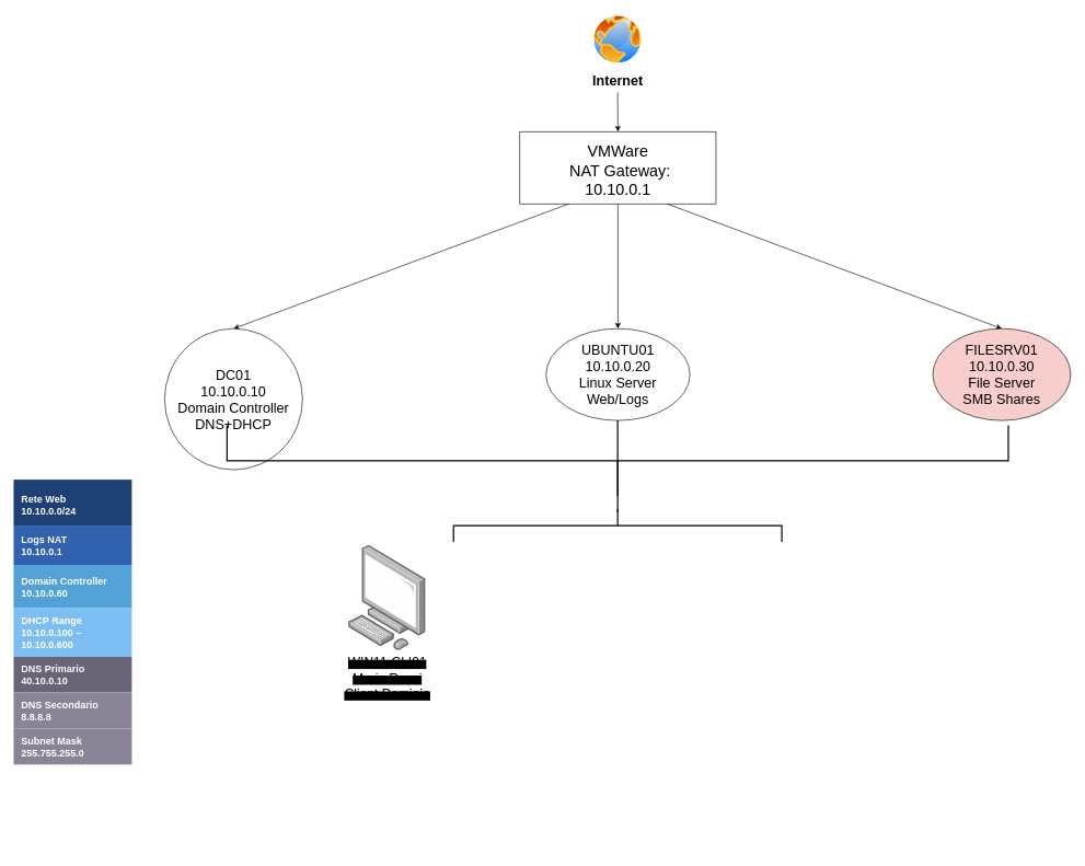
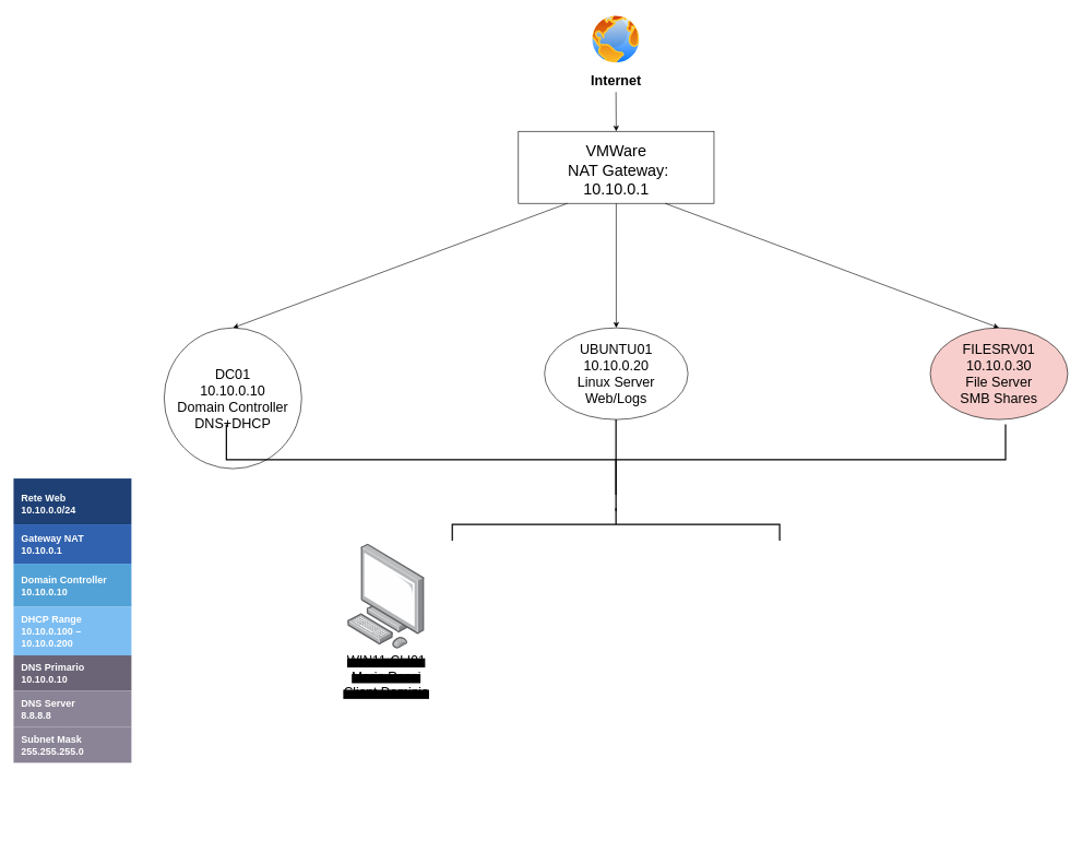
  <mxCell id="0" />
  <mxCell id="1" parent="0" />
  <mxCell id="2" value="Internet" style="image;aspect=fixed;perimeter=ellipsePerimeter;align=center;shadow=0;dashed=0;spacingTop=3;image=img/lib/active_directory/internet_globe.svg;fontStyle=1;textShadow=0;fontSize=21;labelBorderColor=none;verticalAlign=top;horizontal=1;html=1;imageBackground=none;imageBorder=none;" parent="1" vertex="1"><mxGeometry x="900" y="20" width="80" height="80" as="geometry" /></mxCell>
  <mxCell id="3" value="&lt;font style=&quot;font-size: 24px;&quot;&gt;VMWare&lt;/font&gt;&lt;div&gt;&lt;font style=&quot;&quot;&gt;&lt;font style=&quot;font-size: 24px;&quot;&gt;&amp;nbsp;NAT Gateway:&lt;br&gt;&lt;/font&gt;&lt;div style=&quot;&quot;&gt;&lt;span style=&quot;font-size: 24px;&quot;&gt;10.10.0.1&lt;/span&gt;&lt;/div&gt;&lt;/font&gt;&lt;/div&gt;" style="rounded=0;whiteSpace=wrap;html=1;spacing=0;spacingBottom=-10;" parent="1" vertex="1"><mxGeometry x="791" y="200" width="298.75" height="110" as="geometry" /></mxCell>
  <mxCell id="4" value="" style="endArrow=classic;html=1;rounded=0;exitX=0.25;exitY=1;exitDx=0;exitDy=0;entryX=0.5;entryY=0;entryDx=0;entryDy=0;" parent="1" source="3" target="5" edge="1"><mxGeometry width="50" height="50" relative="1" as="geometry"><mxPoint x="430" y="500" as="sourcePoint" /><mxPoint x="420" y="510" as="targetPoint" /></mxGeometry></mxCell>
  <mxCell id="5" value="&lt;font&gt;DC01&lt;/font&gt;&lt;div&gt;&lt;font&gt;10.10.0.10&lt;/font&gt;&lt;/div&gt;&lt;div&gt;&lt;font&gt;Domain Controller&lt;/font&gt;&lt;/div&gt;&lt;div&gt;&lt;font&gt;DNS+DHCP&lt;/font&gt;&lt;/div&gt;" style="ellipse;whiteSpace=wrap;html=1;fontSize=21;" parent="1" vertex="1"><mxGeometry x="250" y="500" width="210" height="215" as="geometry" /></mxCell>
  <mxCell id="6" value="&lt;font&gt;UBUNTU01&lt;/font&gt;&lt;div&gt;&lt;font&gt;10.10.0.20&lt;/font&gt;&lt;/div&gt;&lt;div&gt;&lt;font&gt;Linux Server&lt;/font&gt;&lt;/div&gt;&lt;div&gt;&lt;font&gt;Web/Logs&lt;/font&gt;&lt;/div&gt;" style="ellipse;whiteSpace=wrap;html=1;fontSize=21;" parent="1" vertex="1"><mxGeometry x="830.87" y="500" width="219.13" height="140" as="geometry" /></mxCell>
  <mxCell id="7" value="" style="endArrow=classic;html=1;rounded=0;entryX=0.5;entryY=0;entryDx=0;entryDy=0;" parent="1" target="3" edge="1"><mxGeometry width="50" height="50" relative="1" as="geometry"><mxPoint x="940" y="140" as="sourcePoint" /><mxPoint x="1010" y="170" as="targetPoint" /></mxGeometry></mxCell>
  <mxCell id="8" value="" style="endArrow=classic;html=1;rounded=0;exitX=0.5;exitY=1;exitDx=0;exitDy=0;entryX=0.5;entryY=0;entryDx=0;entryDy=0;" parent="1" source="3" target="6" edge="1"><mxGeometry width="50" height="50" relative="1" as="geometry"><mxPoint x="970" y="490" as="sourcePoint" /><mxPoint x="1020" y="440" as="targetPoint" /></mxGeometry></mxCell>
  <mxCell id="9" value="" style="endArrow=classic;html=1;rounded=0;exitX=0.75;exitY=1;exitDx=0;exitDy=0;entryX=0.5;entryY=0;entryDx=0;entryDy=0;" parent="1" source="3" target="10" edge="1"><mxGeometry width="50" height="50" relative="1" as="geometry"><mxPoint x="1170" y="610" as="sourcePoint" /><mxPoint x="1540" y="500" as="targetPoint" /></mxGeometry></mxCell>
  <mxCell id="10" value="&lt;font&gt;FILESRV01&lt;/font&gt;&lt;div&gt;&lt;font&gt;10.10.0.30&lt;/font&gt;&lt;/div&gt;&lt;div&gt;&lt;font&gt;File Server&lt;/font&gt;&lt;/div&gt;&lt;div&gt;&lt;font&gt;SMB Shares&lt;/font&gt;&lt;/div&gt;" style="ellipse;whiteSpace=wrap;html=1;fontSize=21;fillColor=#f8cecc;" parent="1" vertex="1"><mxGeometry x="1420" y="500" width="210" height="140" as="geometry" /></mxCell>
  <mxCell id="11" value="" style="strokeWidth=2;html=1;shape=mxgraph.flowchart.annotation_2;align=left;labelPosition=right;pointerEvents=1;rotation=-90;" parent="1" vertex="1"><mxGeometry x="886.25" y="106.25" width="107.5" height="1190" as="geometry" /></mxCell>
  <mxCell id="12" value="" style="line;strokeWidth=2;direction=south;html=1;" parent="1" vertex="1"><mxGeometry x="935" y="640" width="10" height="140" as="geometry" /></mxCell>
  <mxCell id="13" value="" style="strokeWidth=2;html=1;shape=mxgraph.flowchart.annotation_2;align=left;labelPosition=right;pointerEvents=1;rotation=90;" parent="1" vertex="1"><mxGeometry x="915" y="550" width="50" height="500" as="geometry" /></mxCell>
  <mxCell id="14" value="&lt;span style=&quot;background-color: light-dark(rgb(0, 0, 0), rgb(0, 0, 0));&quot;&gt;&lt;font style=&quot;font-size: 20px;&quot;&gt;WIN11-CLI01&lt;/font&gt;&lt;/span&gt;&lt;div&gt;&lt;span style=&quot;background-color: light-dark(rgb(0, 0, 0), rgb(0, 0, 0));&quot;&gt;&lt;font style=&quot;font-size: 20px;&quot;&gt;Mario Rossi&lt;/font&gt;&lt;/span&gt;&lt;/div&gt;&lt;div&gt;&lt;span style=&quot;background-color: light-dark(rgb(0, 0, 0), rgb(0, 0, 0));&quot;&gt;&lt;font style=&quot;font-size: 20px;&quot;&gt;Client Dominio&lt;/font&gt;&lt;/span&gt;&lt;/div&gt;" style="image;points=[];aspect=fixed;html=1;align=center;shadow=0;dashed=0;image=img/lib/allied_telesis/computer_and_terminals/Personal_Computer.svg;" parent="1" vertex="1"><mxGeometry x="530" y="830" width="118.06" height="160" as="geometry" /></mxCell>
  <mxCell id="15" value="" style="shape=table;startSize=0;container=1;collapsible=0;childLayout=tableLayout;fontSize=16;align=left;verticalAlign=top;fillColor=none;strokeColor=none;fontColor=#4D4D4D;fontStyle=1;spacingLeft=6;spacing=0;resizable=0;" parent="1" vertex="1"><mxGeometry x="20" y="730" width="180" height="434" as="geometry" /></mxCell>
  <mxCell id="16" value="" style="shape=tableRow;horizontal=0;startSize=0;swimlaneHead=0;swimlaneBody=0;strokeColor=inherit;top=0;left=0;bottom=0;right=0;collapsible=0;dropTarget=0;fillColor=none;points=[[0,0.5],[1,0.5]];portConstraint=eastwest;fontSize=12;" parent="15" vertex="1"><mxGeometry width="180" height="70" as="geometry" /></mxCell>
  <mxCell id="17" value="&lt;div&gt;&lt;font style=&quot;font-size: 15px;&quot;&gt;&lt;b&gt;&lt;br&gt;&lt;/b&gt;&lt;/font&gt;&lt;/div&gt;&lt;font style=&quot;font-size: 15px;&quot;&gt;&lt;b&gt;Rete Web&lt;span style=&quot;white-space: pre;&quot;&gt;&#09;&lt;/span&gt;&lt;span style=&quot;white-space: pre;&quot;&gt;&#09;&lt;/span&gt;&lt;/b&gt;&lt;/font&gt;&lt;div&gt;&lt;div&gt;&lt;font style=&quot;font-size: 15px;&quot;&gt;&lt;b&gt;10.10.0.0/24&lt;/b&gt;&lt;/font&gt;&lt;/div&gt;&lt;/div&gt;&lt;div&gt;&lt;br&gt;&lt;/div&gt;" style="shape=partialRectangle;html=1;whiteSpace=wrap;connectable=0;strokeColor=inherit;overflow=hidden;fillColor=#1E4074;top=0;left=0;bottom=0;right=0;pointerEvents=1;fontSize=12;align=left;fontColor=#FFFFFF;gradientColor=none;spacingLeft=10;spacingRight=4;" parent="16" vertex="1"><mxGeometry width="180" height="70" as="geometry"><mxRectangle width="180" height="70" as="alternateBounds" /></mxGeometry></mxCell>
  <mxCell id="18" value="" style="shape=tableRow;horizontal=0;startSize=0;swimlaneHead=0;swimlaneBody=0;strokeColor=inherit;top=0;left=0;bottom=0;right=0;collapsible=0;dropTarget=0;fillColor=none;points=[[0,0.5],[1,0.5]];portConstraint=eastwest;fontSize=12;" parent="15" vertex="1"><mxGeometry y="70" width="180" height="60" as="geometry" /></mxCell>
- <mxCell id="19" value="&lt;font style=&quot;font-size: 15px;&quot;&gt;&lt;b&gt;Logs NAT&lt;br&gt;10.10.0.1&lt;/b&gt;&lt;/font&gt;" style="shape=partialRectangle;html=1;whiteSpace=wrap;connectable=0;strokeColor=inherit;overflow=hidden;fillColor=#3162AF;top=0;left=0;bottom=0;right=0;pointerEvents=1;fontSize=12;align=left;fontColor=#FFFFFF;gradientColor=none;spacingLeft=10;spacingRight=4;" parent="18" vertex="1"><mxGeometry width="180" height="60" as="geometry"><mxRectangle width="180" height="60" as="alternateBounds" /></mxGeometry></mxCell>
+ <mxCell id="19" value="&lt;font style=&quot;font-size: 15px;&quot;&gt;&lt;b&gt;Gateway NAT&lt;br&gt;10.10.0.1&lt;/b&gt;&lt;/font&gt;" style="shape=partialRectangle;html=1;whiteSpace=wrap;connectable=0;strokeColor=inherit;overflow=hidden;fillColor=#3162AF;top=0;left=0;bottom=0;right=0;pointerEvents=1;fontSize=12;align=left;fontColor=#FFFFFF;gradientColor=none;spacingLeft=10;spacingRight=4;" parent="18" vertex="1"><mxGeometry width="180" height="60" as="geometry"><mxRectangle width="180" height="60" as="alternateBounds" /></mxGeometry></mxCell>
  <mxCell id="20" value="" style="shape=tableRow;horizontal=0;startSize=0;swimlaneHead=0;swimlaneBody=0;strokeColor=inherit;top=0;left=0;bottom=0;right=0;collapsible=0;dropTarget=0;fillColor=none;points=[[0,0.5],[1,0.5]];portConstraint=eastwest;fontSize=12;" parent="15" vertex="1"><mxGeometry y="130" width="180" height="66" as="geometry" /></mxCell>
- <mxCell id="21" value="&lt;b&gt;&lt;font style=&quot;font-size: 15px;&quot;&gt;Domain Controller&lt;/font&gt;&lt;/b&gt;&lt;div&gt;&lt;font style=&quot;&quot;&gt;&lt;span style=&quot;font-size: 15px;&quot;&gt;&lt;b&gt;10.10.0.60&amp;nbsp;&lt;/b&gt;&lt;/span&gt;&lt;/font&gt;&lt;/div&gt;" style="shape=partialRectangle;html=1;whiteSpace=wrap;connectable=0;strokeColor=inherit;overflow=hidden;fillColor=#52a2d8;top=0;left=0;bottom=0;right=0;pointerEvents=1;fontSize=12;align=left;fontColor=#FFFFFF;gradientColor=none;spacingLeft=10;spacingRight=4;" parent="20" vertex="1"><mxGeometry width="180" height="66" as="geometry"><mxRectangle width="180" height="66" as="alternateBounds" /></mxGeometry></mxCell>
+ <mxCell id="21" value="&lt;b&gt;&lt;font style=&quot;font-size: 15px;&quot;&gt;Domain Controller&lt;/font&gt;&lt;/b&gt;&lt;div&gt;&lt;font style=&quot;&quot;&gt;&lt;span style=&quot;font-size: 15px;&quot;&gt;&lt;b&gt;10.10.0.10&amp;nbsp;&lt;/b&gt;&lt;/span&gt;&lt;/font&gt;&lt;/div&gt;" style="shape=partialRectangle;html=1;whiteSpace=wrap;connectable=0;strokeColor=inherit;overflow=hidden;fillColor=#52a2d8;top=0;left=0;bottom=0;right=0;pointerEvents=1;fontSize=12;align=left;fontColor=#FFFFFF;gradientColor=none;spacingLeft=10;spacingRight=4;" parent="20" vertex="1"><mxGeometry width="180" height="66" as="geometry"><mxRectangle width="180" height="66" as="alternateBounds" /></mxGeometry></mxCell>
  <mxCell id="22" value="" style="shape=tableRow;horizontal=0;startSize=0;swimlaneHead=0;swimlaneBody=0;strokeColor=inherit;top=0;left=0;bottom=0;right=0;collapsible=0;dropTarget=0;fillColor=none;points=[[0,0.5],[1,0.5]];portConstraint=eastwest;fontSize=12;" parent="15" vertex="1"><mxGeometry y="196" width="180" height="74" as="geometry" /></mxCell>
- <mxCell id="23" value="&lt;span style=&quot;font-size: 15px;&quot;&gt;&lt;b&gt;DHCP Range 10.10.0.100 – 10.10.0.600&lt;/b&gt;&lt;/span&gt;" style="shape=partialRectangle;html=1;whiteSpace=wrap;connectable=0;strokeColor=inherit;overflow=hidden;fillColor=#7dbef2;top=0;left=0;bottom=0;right=0;pointerEvents=1;fontSize=12;align=left;fontColor=#FFFFFF;gradientColor=none;spacingLeft=10;spacingRight=4;" parent="22" vertex="1"><mxGeometry width="180" height="74" as="geometry"><mxRectangle width="180" height="74" as="alternateBounds" /></mxGeometry></mxCell>
+ <mxCell id="23" value="&lt;span style=&quot;font-size: 15px;&quot;&gt;&lt;b&gt;DHCP Range 10.10.0.100 – 10.10.0.200&lt;/b&gt;&lt;/span&gt;" style="shape=partialRectangle;html=1;whiteSpace=wrap;connectable=0;strokeColor=inherit;overflow=hidden;fillColor=#7dbef2;top=0;left=0;bottom=0;right=0;pointerEvents=1;fontSize=12;align=left;fontColor=#FFFFFF;gradientColor=none;spacingLeft=10;spacingRight=4;" parent="22" vertex="1"><mxGeometry width="180" height="74" as="geometry"><mxRectangle width="180" height="74" as="alternateBounds" /></mxGeometry></mxCell>
  <mxCell id="24" value="" style="shape=tableRow;horizontal=0;startSize=0;swimlaneHead=0;swimlaneBody=0;strokeColor=inherit;top=0;left=0;bottom=0;right=0;collapsible=0;dropTarget=0;fillColor=none;points=[[0,0.5],[1,0.5]];portConstraint=eastwest;fontSize=12;" parent="15" vertex="1"><mxGeometry y="270" width="180" height="54" as="geometry" /></mxCell>
- <mxCell id="25" value="&lt;span style=&quot;font-size: 15px;&quot;&gt;&lt;b&gt;DNS Primario&lt;/b&gt;&lt;/span&gt;&lt;div&gt;&lt;span style=&quot;font-size: 15px;&quot;&gt;&lt;b&gt;40.10.0.10&lt;/b&gt;&lt;/span&gt;&lt;/div&gt;" style="shape=partialRectangle;html=1;whiteSpace=wrap;connectable=0;strokeColor=inherit;overflow=hidden;fillColor=#6b6477;top=0;left=0;bottom=0;right=0;pointerEvents=1;fontSize=12;align=left;fontColor=#FFFFFF;gradientColor=none;spacingLeft=10;spacingRight=4;" parent="24" vertex="1"><mxGeometry width="180" height="54" as="geometry"><mxRectangle width="180" height="54" as="alternateBounds" /></mxGeometry></mxCell>
+ <mxCell id="25" value="&lt;span style=&quot;font-size: 15px;&quot;&gt;&lt;b&gt;DNS Primario&lt;/b&gt;&lt;/span&gt;&lt;div&gt;&lt;span style=&quot;font-size: 15px;&quot;&gt;&lt;b&gt;10.10.0.10&lt;/b&gt;&lt;/span&gt;&lt;/div&gt;" style="shape=partialRectangle;html=1;whiteSpace=wrap;connectable=0;strokeColor=inherit;overflow=hidden;fillColor=#6b6477;top=0;left=0;bottom=0;right=0;pointerEvents=1;fontSize=12;align=left;fontColor=#FFFFFF;gradientColor=none;spacingLeft=10;spacingRight=4;" parent="24" vertex="1"><mxGeometry width="180" height="54" as="geometry"><mxRectangle width="180" height="54" as="alternateBounds" /></mxGeometry></mxCell>
  <mxCell id="26" value="" style="shape=tableRow;horizontal=0;startSize=0;swimlaneHead=0;swimlaneBody=0;strokeColor=inherit;top=0;left=0;bottom=0;right=0;collapsible=0;dropTarget=0;fillColor=none;points=[[0,0.5],[1,0.5]];portConstraint=eastwest;fontSize=12;" parent="15" vertex="1"><mxGeometry y="324" width="180" height="55" as="geometry" /></mxCell>
- <mxCell id="27" value="&lt;font style=&quot;font-size: 15px;&quot;&gt;&lt;b&gt;DNS Secondario&lt;/b&gt;&lt;/font&gt;&lt;div&gt;&lt;font style=&quot;font-size: 15px;&quot;&gt;&lt;b&gt;8.8.8.8&amp;nbsp;&lt;/b&gt;&lt;/font&gt;&lt;/div&gt;" style="shape=partialRectangle;html=1;whiteSpace=wrap;connectable=0;strokeColor=inherit;overflow=hidden;fillColor=#8b8496;top=0;left=0;bottom=0;right=0;pointerEvents=1;fontSize=12;align=left;fontColor=#FFFFFF;gradientColor=none;spacingLeft=10;spacingRight=4;" parent="26" vertex="1"><mxGeometry width="180" height="55" as="geometry"><mxRectangle width="180" height="55" as="alternateBounds" /></mxGeometry></mxCell>
+ <mxCell id="27" value="&lt;font style=&quot;font-size: 15px;&quot;&gt;&lt;b&gt;DNS Server&lt;/b&gt;&lt;/font&gt;&lt;div&gt;&lt;font style=&quot;font-size: 15px;&quot;&gt;&lt;b&gt;8.8.8.8&amp;nbsp;&lt;/b&gt;&lt;/font&gt;&lt;/div&gt;" style="shape=partialRectangle;html=1;whiteSpace=wrap;connectable=0;strokeColor=inherit;overflow=hidden;fillColor=#8b8496;top=0;left=0;bottom=0;right=0;pointerEvents=1;fontSize=12;align=left;fontColor=#FFFFFF;gradientColor=none;spacingLeft=10;spacingRight=4;" parent="26" vertex="1"><mxGeometry width="180" height="55" as="geometry"><mxRectangle width="180" height="55" as="alternateBounds" /></mxGeometry></mxCell>
  <mxCell id="28" value="" style="shape=tableRow;horizontal=0;startSize=0;swimlaneHead=0;swimlaneBody=0;strokeColor=inherit;top=0;left=0;bottom=0;right=0;collapsible=0;dropTarget=0;fillColor=none;points=[[0,0.5],[1,0.5]];portConstraint=eastwest;fontSize=12;" parent="15" vertex="1"><mxGeometry y="379" width="180" height="55" as="geometry" /></mxCell>
- <mxCell id="29" value="&lt;font style=&quot;font-size: 15px;&quot;&gt;&lt;b&gt;Subnet Mask&lt;/b&gt;&lt;/font&gt;&lt;div&gt;&lt;font style=&quot;font-size: 15px;&quot;&gt;&lt;b&gt;255.755.255.0&lt;/b&gt;&lt;/font&gt;&lt;/div&gt;" style="shape=partialRectangle;html=1;whiteSpace=wrap;connectable=0;strokeColor=inherit;overflow=hidden;fillColor=#8b8496;top=0;left=0;bottom=0;right=0;pointerEvents=1;fontSize=12;align=left;fontColor=#FFFFFF;gradientColor=none;spacingLeft=10;spacingRight=4;" parent="28" vertex="1"><mxGeometry width="180" height="55" as="geometry"><mxRectangle width="180" height="55" as="alternateBounds" /></mxGeometry></mxCell>
+ <mxCell id="29" value="&lt;font style=&quot;font-size: 15px;&quot;&gt;&lt;b&gt;Subnet Mask&lt;/b&gt;&lt;/font&gt;&lt;div&gt;&lt;font style=&quot;font-size: 15px;&quot;&gt;&lt;b&gt;255.255.255.0&lt;/b&gt;&lt;/font&gt;&lt;/div&gt;" style="shape=partialRectangle;html=1;whiteSpace=wrap;connectable=0;strokeColor=inherit;overflow=hidden;fillColor=#8b8496;top=0;left=0;bottom=0;right=0;pointerEvents=1;fontSize=12;align=left;fontColor=#FFFFFF;gradientColor=none;spacingLeft=10;spacingRight=4;" parent="28" vertex="1"><mxGeometry width="180" height="55" as="geometry"><mxRectangle width="180" height="55" as="alternateBounds" /></mxGeometry></mxCell>
